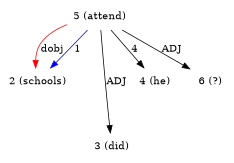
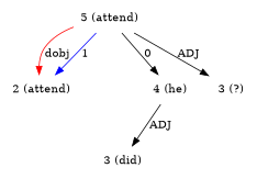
  digraph {
    node [shape=plaintext]
    edge [dir=forward]
-   n1 [label="2 (schools)"]
+   n1 [label="2 (attend)"]
    n2 [label="5 (attend)"]
    n3 [label="3 (did)"]
    n4 [label="4 (he)"]
-   n5 [label="6 (?)"]
+   n5 [label="3 (?)"]
    n2 -> n1 [color=red label=dobj]
    n2 -> n1 [color=blue label=1]
-   n2 -> n3 [label=ADJ]
-   n2 -> n4 [label=4]
+   n4 -> n3 [label=ADJ]
+   n2 -> n4 [label=0]
    n2 -> n5 [label=ADJ]
  }
